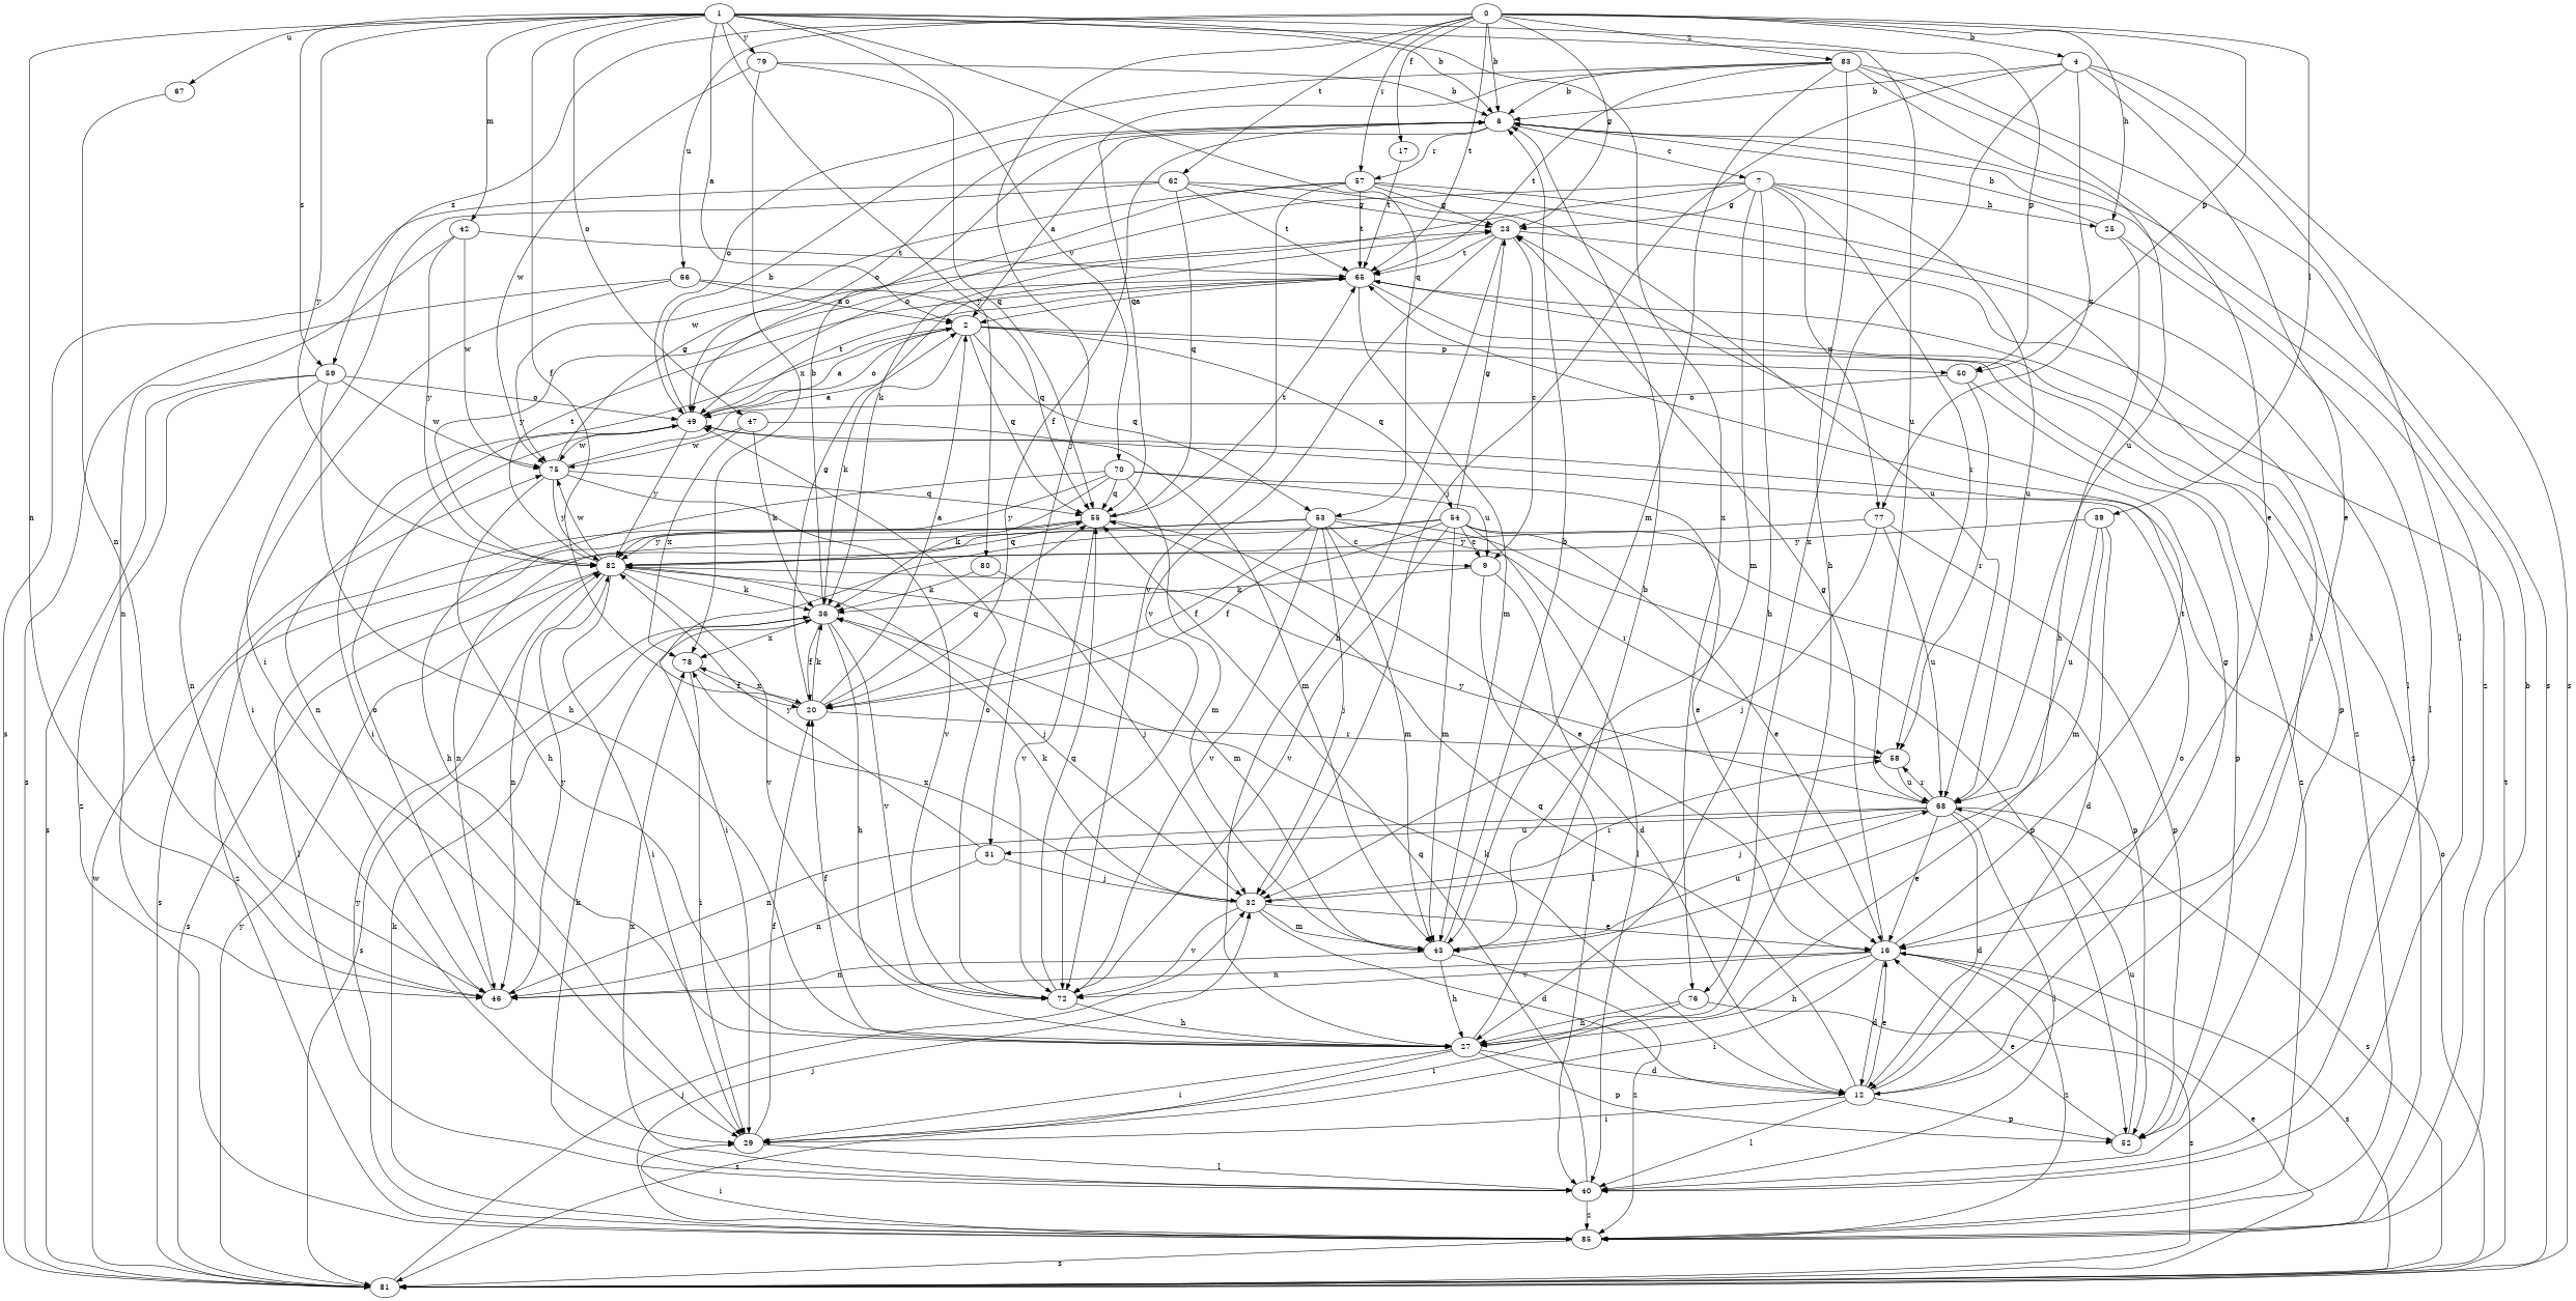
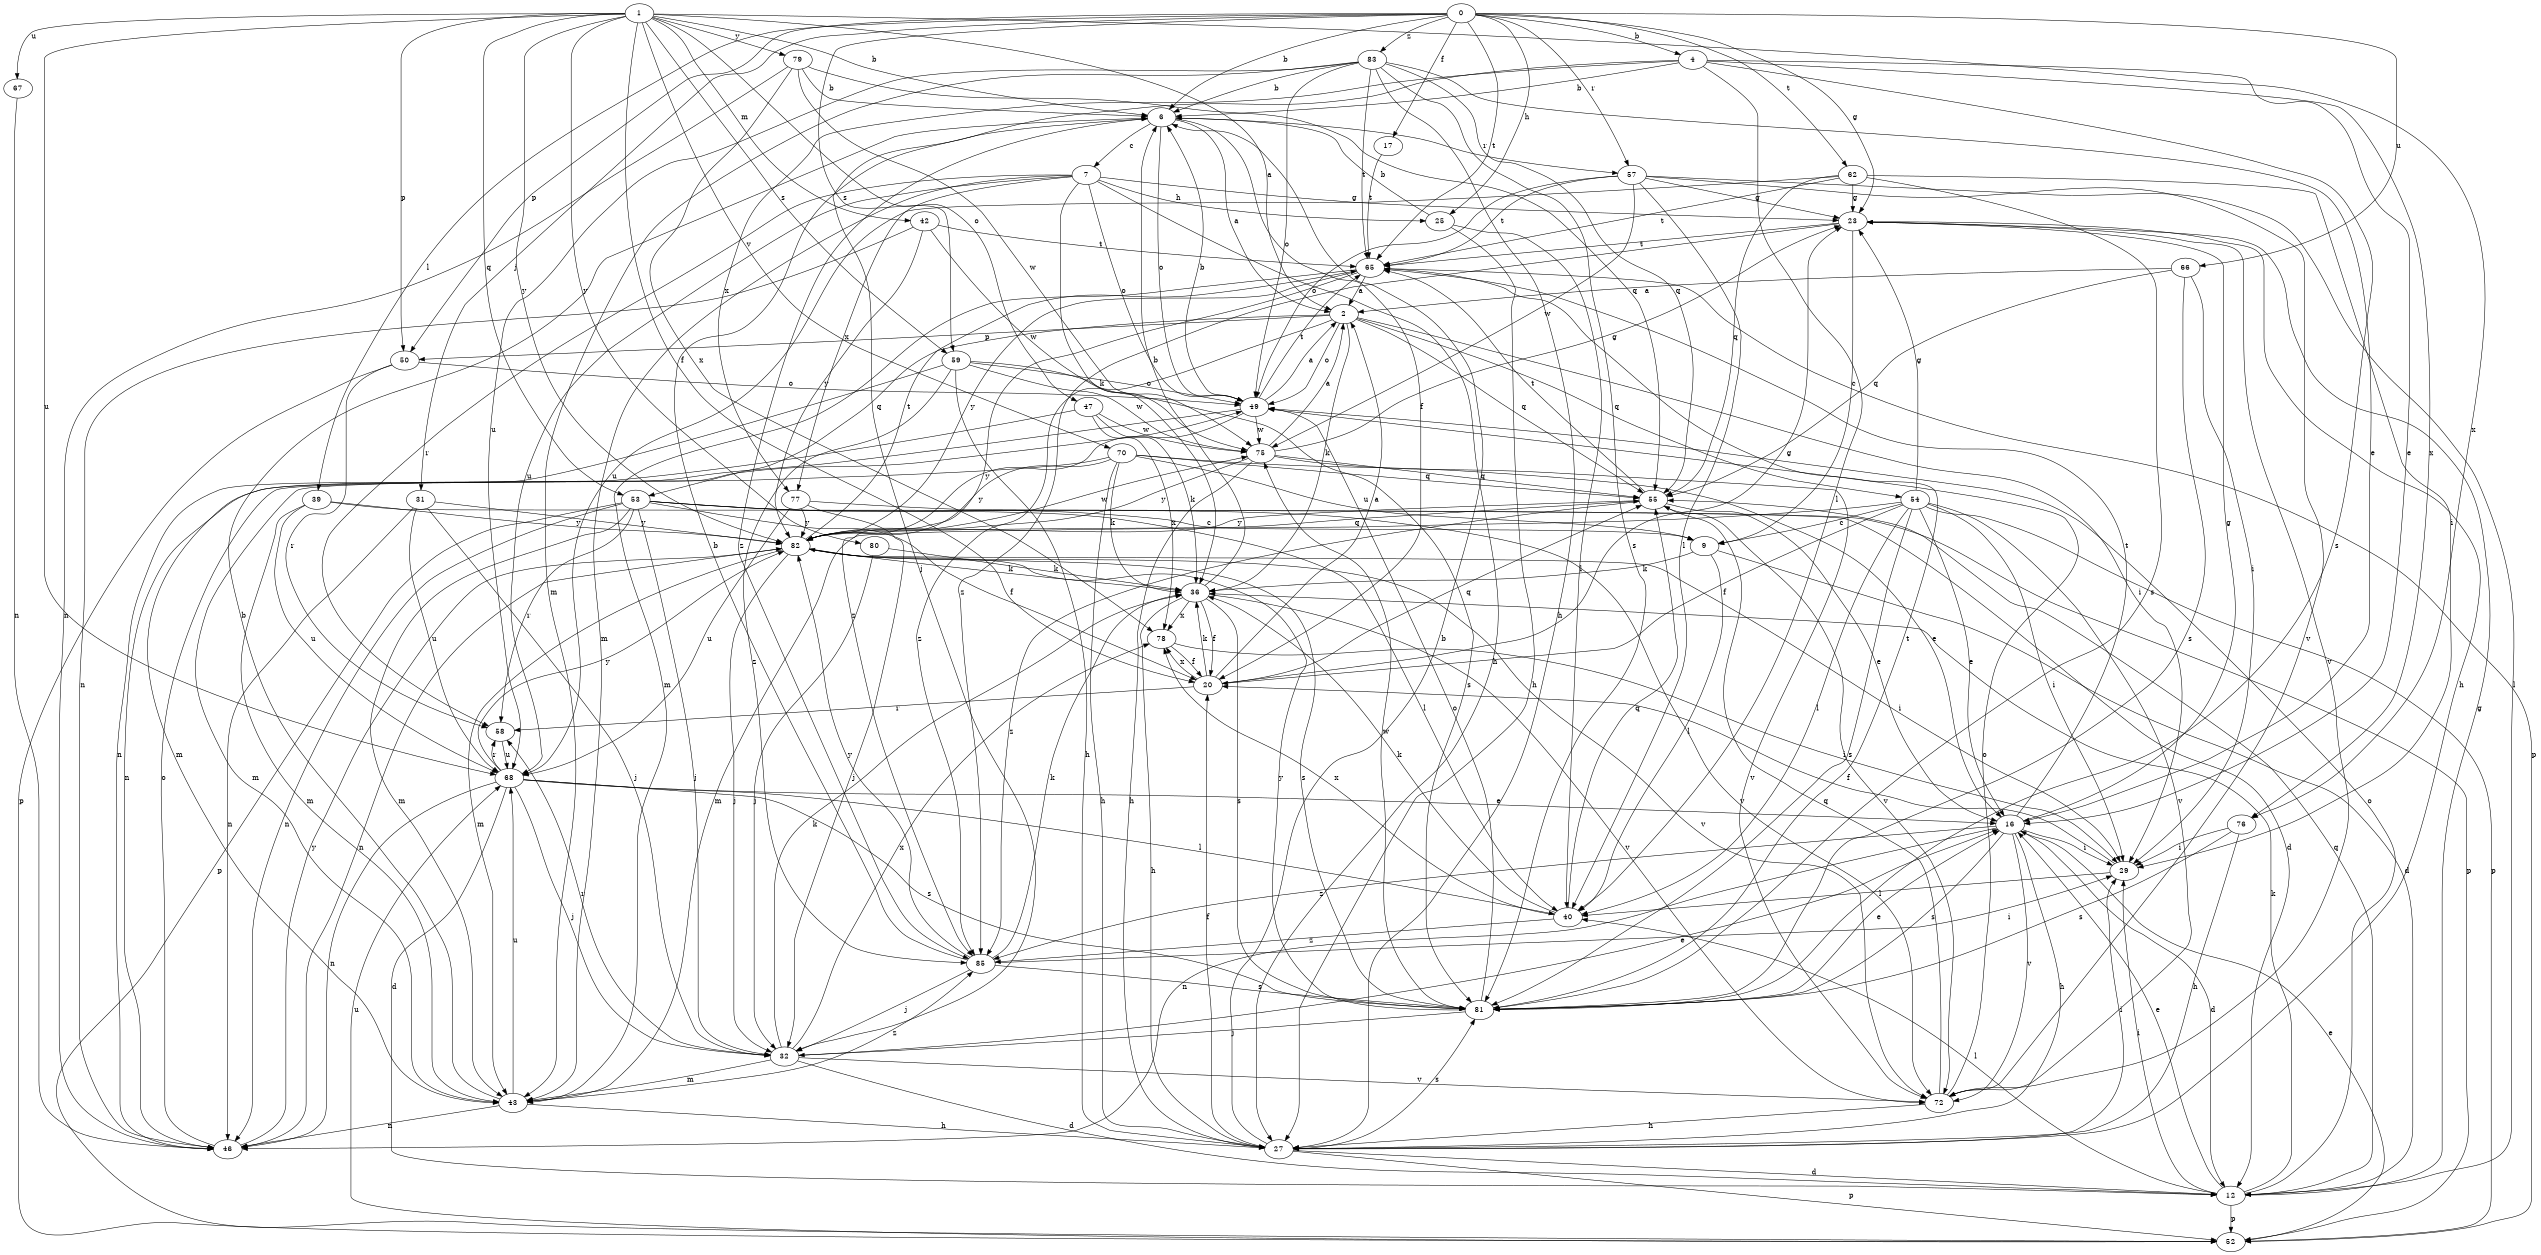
  strict digraph {
    fontname="DejaVu Serif"
    node [fontname="DejaVu Serif"]
    edge [fontname="DejaVu Serif"]
    0
    4
    6
    17
    23
    25
    31
    39
    50
    57
    59
    62
    65
    66
    83
    76
    16
    32
    40
    n20 [label=81]
    77
    2
    20
    49
    85
    7
    27
    9
    72
    46
    68
    82
    43
    12
    58
    52
    75
    29
    55
    1
    42
    47
    53
    67
    70
    79
    80
    36
    54
    78
    0 -> 4 [label=b]
    0 -> 6 [label=b]
    0 -> 17 [label=f]
    0 -> 23 [label=g]
    0 -> 25 [label=h]
    0 -> 31 [label=j]
    0 -> 39 [label=l]
    0 -> 50 [label=p]
    0 -> 57 [label=r]
    0 -> 59 [label=s]
    0 -> 62 [label=t]
    0 -> 65 [label=t]
    0 -> 66 [label=u]
    0 -> 83 [label=z]
    4 -> 6 [label=b]
    4 -> 76 [label=x]
    4 -> 16 [label=e]
    4 -> 32 [label=j]
    4 -> 40 [label=l]
    4 -> n20 [label=s]
    4 -> 77 [label=x]
    6 -> 57 [label=r]
    6 -> 2 [label=a]
    6 -> 20 [label=f]
    6 -> 49 [label=o]
    6 -> 85 [label=z]
    6 -> 7 [label=c]
    17 -> 65 [label=t]
    23 -> 65 [label=t]
    23 -> 85 [label=z]
    23 -> 27 [label=h]
    23 -> 9 [label=c]
    23 -> 72 [label=v]
    25 -> 6 [label=b]
    25 -> 40 [label=l]
    25 -> 27 [label=h]
    31 -> 32 [label=j]
    31 -> 46 [label=n]
-   68 -> 31 [label=u]
+   31 -> 68 [label=u]
    31 -> 82 [label=y]
    39 -> 68 [label=u]
    39 -> 82 [label=y]
    39 -> 43 [label=m]
    39 -> 12 [label=d]
    50 -> 49 [label=o]
    50 -> 58 [label=r]
    50 -> 52 [label=p]
    57 -> 23 [label=g]
    57 -> 65 [label=t]
    57 -> 40 [label=l]
    57 -> 49 [label=o]
    57 -> 72 [label=v]
    57 -> 12 [label=l]
    57 -> 75 [label=w]
    59 -> n20 [label=s]
    59 -> 49 [label=o]
    59 -> 85 [label=z]
    59 -> 27 [label=h]
    59 -> 46 [label=n]
    59 -> 75 [label=w]
    62 -> 23 [label=g]
    62 -> 65 [label=t]
    62 -> n20 [label=s]
    62 -> 68 [label=u]
    62 -> 29 [label=i]
    62 -> 55 [label=q]
    65 -> 2 [label=a]
    65 -> 85 [label=z]
    65 -> 82 [label=y]
    65 -> 43 [label=m]
    65 -> 52 [label=p]
    66 -> n20 [label=s]
    66 -> 2 [label=a]
    66 -> 29 [label=i]
    66 -> 55 [label=q]
    83 -> 6 [label=b]
    83 -> 65 [label=t]
    83 -> 16 [label=e]
    83 -> n20 [label=s]
    83 -> 49 [label=o]
    83 -> 27 [label=h]
    83 -> 68 [label=u]
    83 -> 43 [label=m]
    83 -> 55 [label=q]
    76 -> n20 [label=s]
    76 -> 27 [label=h]
    76 -> 29 [label=i]
    16 -> 23 [label=g]
    16 -> 65 [label=t]
    16 -> n20 [label=s]
    16 -> 85 [label=z]
    16 -> 27 [label=h]
    16 -> 72 [label=v]
    16 -> 46 [label=n]
    16 -> 12 [label=d]
    16 -> 29 [label=i]
    32 -> 16 [label=e]
    32 -> 72 [label=v]
    32 -> 43 [label=m]
    32 -> 12 [label=d]
    32 -> 58 [label=r]
    32 -> 36 [label=k]
    32 -> 78 [label=x]
    40 -> 85 [label=z]
    40 -> 55 [label=q]
    40 -> 36 [label=k]
    40 -> 78 [label=x]
    n20 -> 65 [label=t]
    n20 -> 16 [label=e]
    n20 -> 32 [label=j]
    n20 -> 49 [label=o]
    n20 -> 82 [label=y]
    n20 -> 75 [label=w]
    77 -> 32 [label=j]
    77 -> 68 [label=u]
    77 -> 82 [label=y]
    77 -> 52 [label=p]
    2 -> 50 [label=p]
    2 -> 49 [label=o]
    2 -> 85 [label=z]
    2 -> 29 [label=i]
    2 -> 55 [label=q]
    2 -> 53 [label=q]
    2 -> 36 [label=k]
    2 -> 54 [label=q]
    20 -> 23 [label=g]
    20 -> 2 [label=a]
    20 -> 58 [label=r]
    20 -> 55 [label=q]
    20 -> 36 [label=k]
    20 -> 78 [label=x]
    49 -> 6 [label=b]
    49 -> 65 [label=t]
    49 -> 2 [label=a]
    49 -> 46 [label=n]
    49 -> 82 [label=y]
    49 -> 75 [label=w]
    85 -> 6 [label=b]
    85 -> 32 [label=j]
    85 -> n20 [label=s]
    85 -> 82 [label=y]
    85 -> 29 [label=i]
    85 -> 36 [label=k]
    7 -> 23 [label=g]
    7 -> 25 [label=h]
    7 -> 77 [label=x]
    7 -> 49 [label=o]
    7 -> 27 [label=h]
    7 -> 68 [label=u]
    7 -> 43 [label=m]
    7 -> 58 [label=r]
    7 -> 36 [label=k]
    27 -> 6 [label=b]
    27 -> n20 [label=s]
    27 -> 20 [label=f]
    27 -> 12 [label=d]
    27 -> 52 [label=p]
    27 -> 29 [label=i]
    9 -> 40 [label=l]
    9 -> 12 [label=d]
    9 -> 36 [label=k]
    72 -> 49 [label=o]
    72 -> 27 [label=h]
    72 -> 55 [label=q]
    46 -> 49 [label=o]
    46 -> 82 [label=y]
    68 -> 16 [label=e]
    68 -> 32 [label=j]
    68 -> 40 [label=l]
    68 -> n20 [label=s]
    68 -> 46 [label=n]
    68 -> 82 [label=y]
    68 -> 12 [label=d]
    68 -> 58 [label=r]
    82 -> 65 [label=t]
    82 -> 32 [label=j]
    82 -> n20 [label=s]
    82 -> 72 [label=v]
    82 -> 46 [label=n]
    82 -> 43 [label=m]
    82 -> 75 [label=w]
    82 -> 29 [label=i]
    82 -> 55 [label=q]
    82 -> 36 [label=k]
    43 -> 6 [label=b]
    43 -> 85 [label=z]
    43 -> 27 [label=h]
    43 -> 46 [label=n]
    43 -> 68 [label=u]
    12 -> 23 [label=g]
    12 -> 16 [label=e]
    12 -> 40 [label=l]
    12 -> 49 [label=o]
    12 -> 52 [label=p]
    12 -> 29 [label=i]
    12 -> 55 [label=q]
    12 -> 36 [label=k]
    58 -> 68 [label=u]
    52 -> 16 [label=e]
    52 -> 68 [label=u]
    75 -> 23 [label=g]
    75 -> 2 [label=a]
    75 -> 27 [label=h]
    75 -> 72 [label=v]
    75 -> 82 [label=y]
    75 -> 55 [label=q]
    29 -> 40 [label=l]
    29 -> 20 [label=f]
    55 -> 65 [label=t]
    55 -> 16 [label=e]
    55 -> 85 [label=z]
    55 -> 72 [label=v]
    55 -> 82 [label=y]
    1 -> 6 [label=b]
    1 -> 50 [label=p]
    1 -> 59 [label=s]
    1 -> 76 [label=x]
    1 -> 2 [label=a]
    1 -> 20 [label=f]
-   1 -> 46 [label=n]
+   79 -> 46 [label=n]
    1 -> 68 [label=u]
    1 -> 82 [label=y]
    1 -> 42 [label=m]
    1 -> 47 [label=o]
    1 -> 53 [label=q]
    1 -> 67 [label=u]
    1 -> 70 [label=v]
    1 -> 79 [label=y]
    1 -> 80 [label=y]
    42 -> 65 [label=t]
    42 -> 46 [label=n]
    42 -> 82 [label=y]
    42 -> 75 [label=w]
    47 -> 43 [label=m]
    47 -> 75 [label=w]
    47 -> 36 [label=k]
    47 -> 78 [label=x]
    53 -> 32 [label=j]
    53 -> 40 [label=l]
    53 -> 20 [label=f]
    53 -> 9 [label=c]
    53 -> 72 [label=v]
    53 -> 46 [label=n]
    53 -> 43 [label=m]
    53 -> 58 [label=r]
    53 -> 52 [label=p]
    67 -> 46 [label=n]
    70 -> 16 [label=e]
    70 -> 27 [label=h]
    70 -> 9 [label=u]
    70 -> 82 [label=y]
    70 -> 43 [label=m]
    70 -> 55 [label=q]
    70 -> 36 [label=k]
    79 -> 6 [label=b]
    79 -> 75 [label=w]
    79 -> 55 [label=q]
    79 -> 78 [label=x]
    80 -> 32 [label=j]
    80 -> 36 [label=k]
    36 -> 6 [label=b]
    36 -> n20 [label=s]
    36 -> 20 [label=f]
    36 -> 27 [label=h]
    36 -> 72 [label=v]
    36 -> 78 [label=x]
    54 -> 23 [label=g]
    54 -> 16 [label=e]
    54 -> 40 [label=l]
    54 -> n20 [label=s]
    54 -> 20 [label=f]
    54 -> 9 [label=c]
    54 -> 72 [label=v]
    54 -> 43 [label=m]
    54 -> 52 [label=p]
    54 -> 29 [label=i]
    78 -> 20 [label=f]
    78 -> 29 [label=i]
  }
